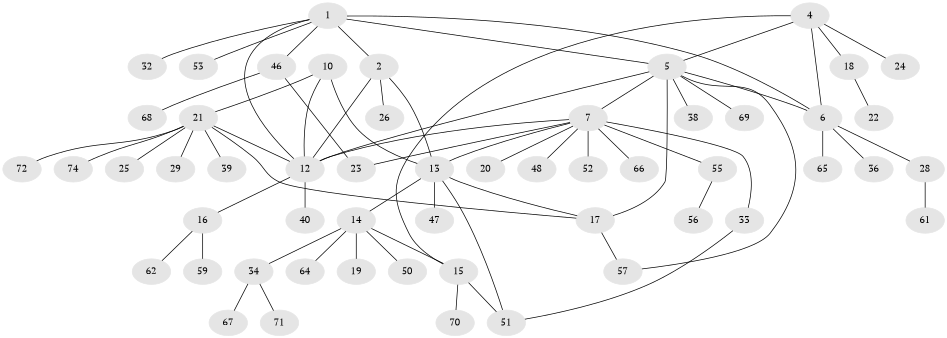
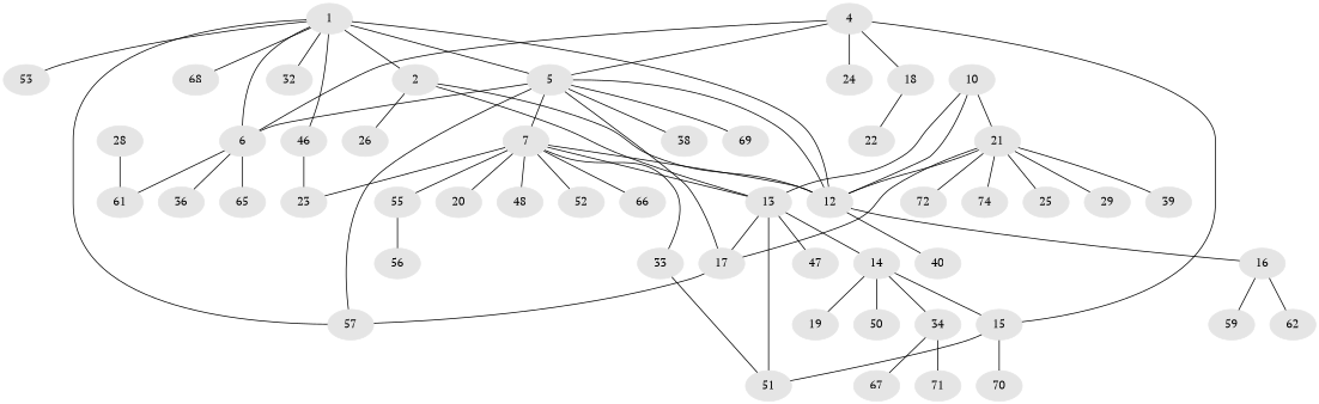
  graph {
    fontname="PT Serif"
    node [color=gray90 fontname="PT Serif" style=filled]
    edge [fontname="PT Serif"]
    1 [super="+3"]
    2 [super="+21"]
    5 [super="+8"]
    6 [super="+27"]
    12 [super="+60"]
    32
    46
    53
    57 [super="+62"]
    68
    13 [super="+31"]
    26
    7 [super="+9"]
    17
    38 [super="+45"]
    69
    28 [super="+35"]
    36
    65
    16 [super="+41"]
    40 [super="+63"]
    23
    14 [super="+58"]
    47
    51
    4 [super="+49"]
    15 [super="+30"]
    18 [super="+54"]
    24
    70
    22
    20
    33 [super="+43"]
    48 [super="+73"]
    52
    55
    66
    61
    56
    n40 [label=21 super="+44"]
    25
    29
    39
    72
    74
    10
    n47 [label=62]
    59
    19
    34 [super="+37"]
    50
-   64
    67
    71
    1 -- 2 [weight=2]
    1 -- 5
    1 -- 6
    1 -- 12
    1 -- 32
    1 -- 46
    1 -- 53
-   46 -- 68
+   1 -- 57
+   1 -- 68
    2 -- 12
    2 -- 13
    2 -- 26
    5 -- 6
    5 -- 12
    5 -- 57
    5 -- 7 [weight=2]
    5 -- 17
    5 -- 38
    5 -- 69
-   6 -- 28
+   6 -- 61
    6 -- 36
    6 -- 65
    12 -- 16
    12 -- 40
    46 -- 23
    13 -- 17
    13 -- 14
    13 -- 47
    13 -- 51
    7 -- 12
    7 -- 13
    7 -- 23
    7 -- 20
    7 -- 33
    7 -- 48
    7 -- 52
    7 -- 55
    7 -- 66
    17 -- 57
    28 -- 61
    16 -- n47
    16 -- 59
    14 -- 15
    14 -- 19
    14 -- 34
    14 -- 50
-   14 -- 64
    4 -- 5
    4 -- 6
    4 -- 15
    4 -- 18
    4 -- 24
    15 -- 51
    15 -- 70
    18 -- 22
    33 -- 51
    55 -- 56
    n40 -- 12
    n40 -- 17
    n40 -- 25
    n40 -- 29
    n40 -- 39
    n40 -- 72
    n40 -- 74
    10 -- 12
    10 -- 13
    10 -- n40
    34 -- 67
    34 -- 71
  }
